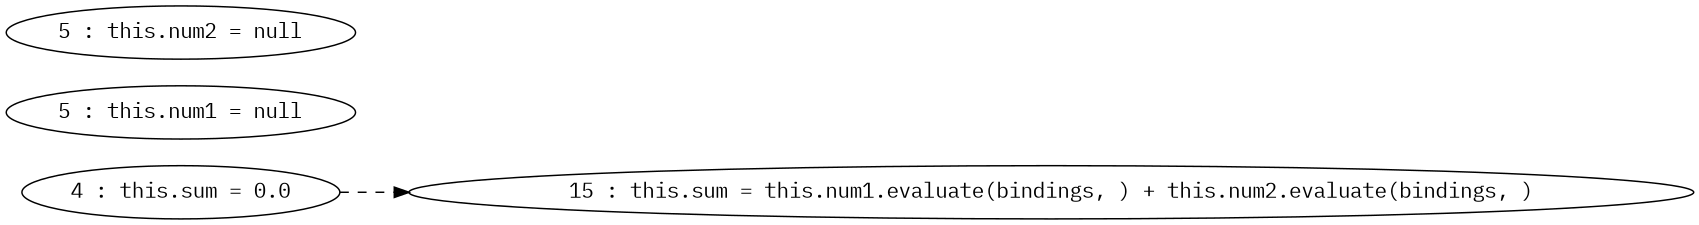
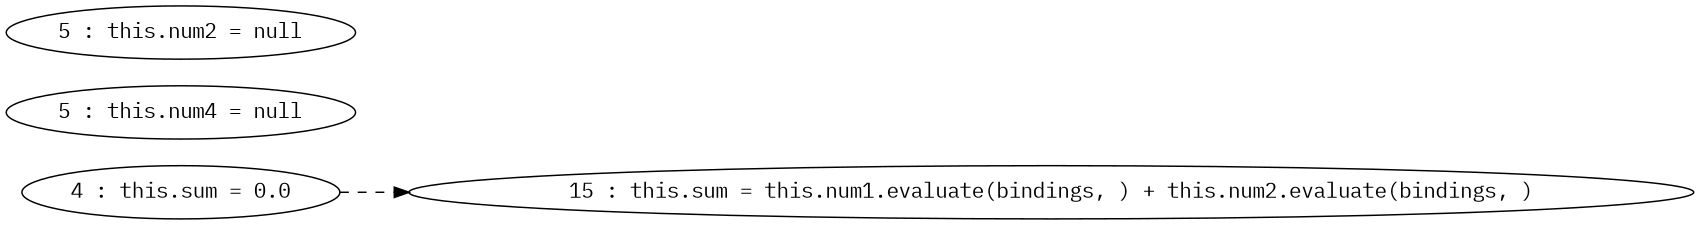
  digraph {
    rankdir=LR
    fontname="IBM Plex Mono"
    node [fontname="IBM Plex Mono"]
    "4 : this.sum = 0.0"
    "15 : this.sum = this.num1.evaluate(bindings, ) + this.num2.evaluate(bindings, )"
-   "5 : this.num1 = null"
+   "5 : this.num1 = null" [label="5 : this.num4 = null"]
    "5 : this.num2 = null"
    "4 : this.sum = 0.0" -> "15 : this.sum = this.num1.evaluate(bindings, ) + this.num2.evaluate(bindings, )" [style=dashed fontname="IBM Plex Mono"]
  }
